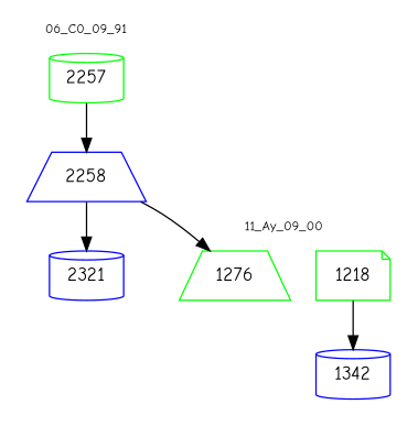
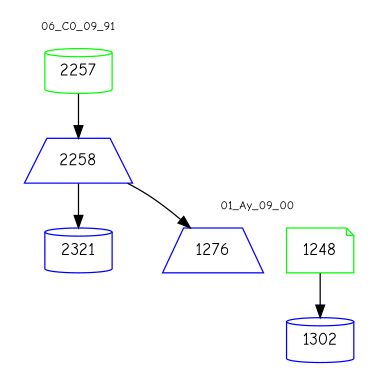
  digraph {
    fontname="Comic Neue"
    node [color=blue fontname="Comic Neue" shape=cylinder]
    edge [color=black fontname="Comic Neue"]
-   n1 [color=green label=1218 shape=note]
-   n2 [label=1342]
-   n3 [color=green label=1276 shape=trapezium]
+   n1 [color=green label=1248 shape=note]
+   n2 [label=1302]
+   n3 [label=1276 shape=trapezium]
    n4 [color=green label=2257]
    n5 [label=2258 shape=trapezium]
    n6 [label=2321]
    subgraph cluster_1 {
      color=white
      fontsize=10
-     label="11_Ay_09_00"
+     label="01_Ay_09_00"
      n1
      n2
      n3
    }
    subgraph cluster_2 {
      color=white
      fontsize=10
      label="06_C0_09_91"
      n4
      n5
      n6
    }
    n1 -> n2
    n4 -> n5
    n5 -> n3
    n5 -> n6
  }
